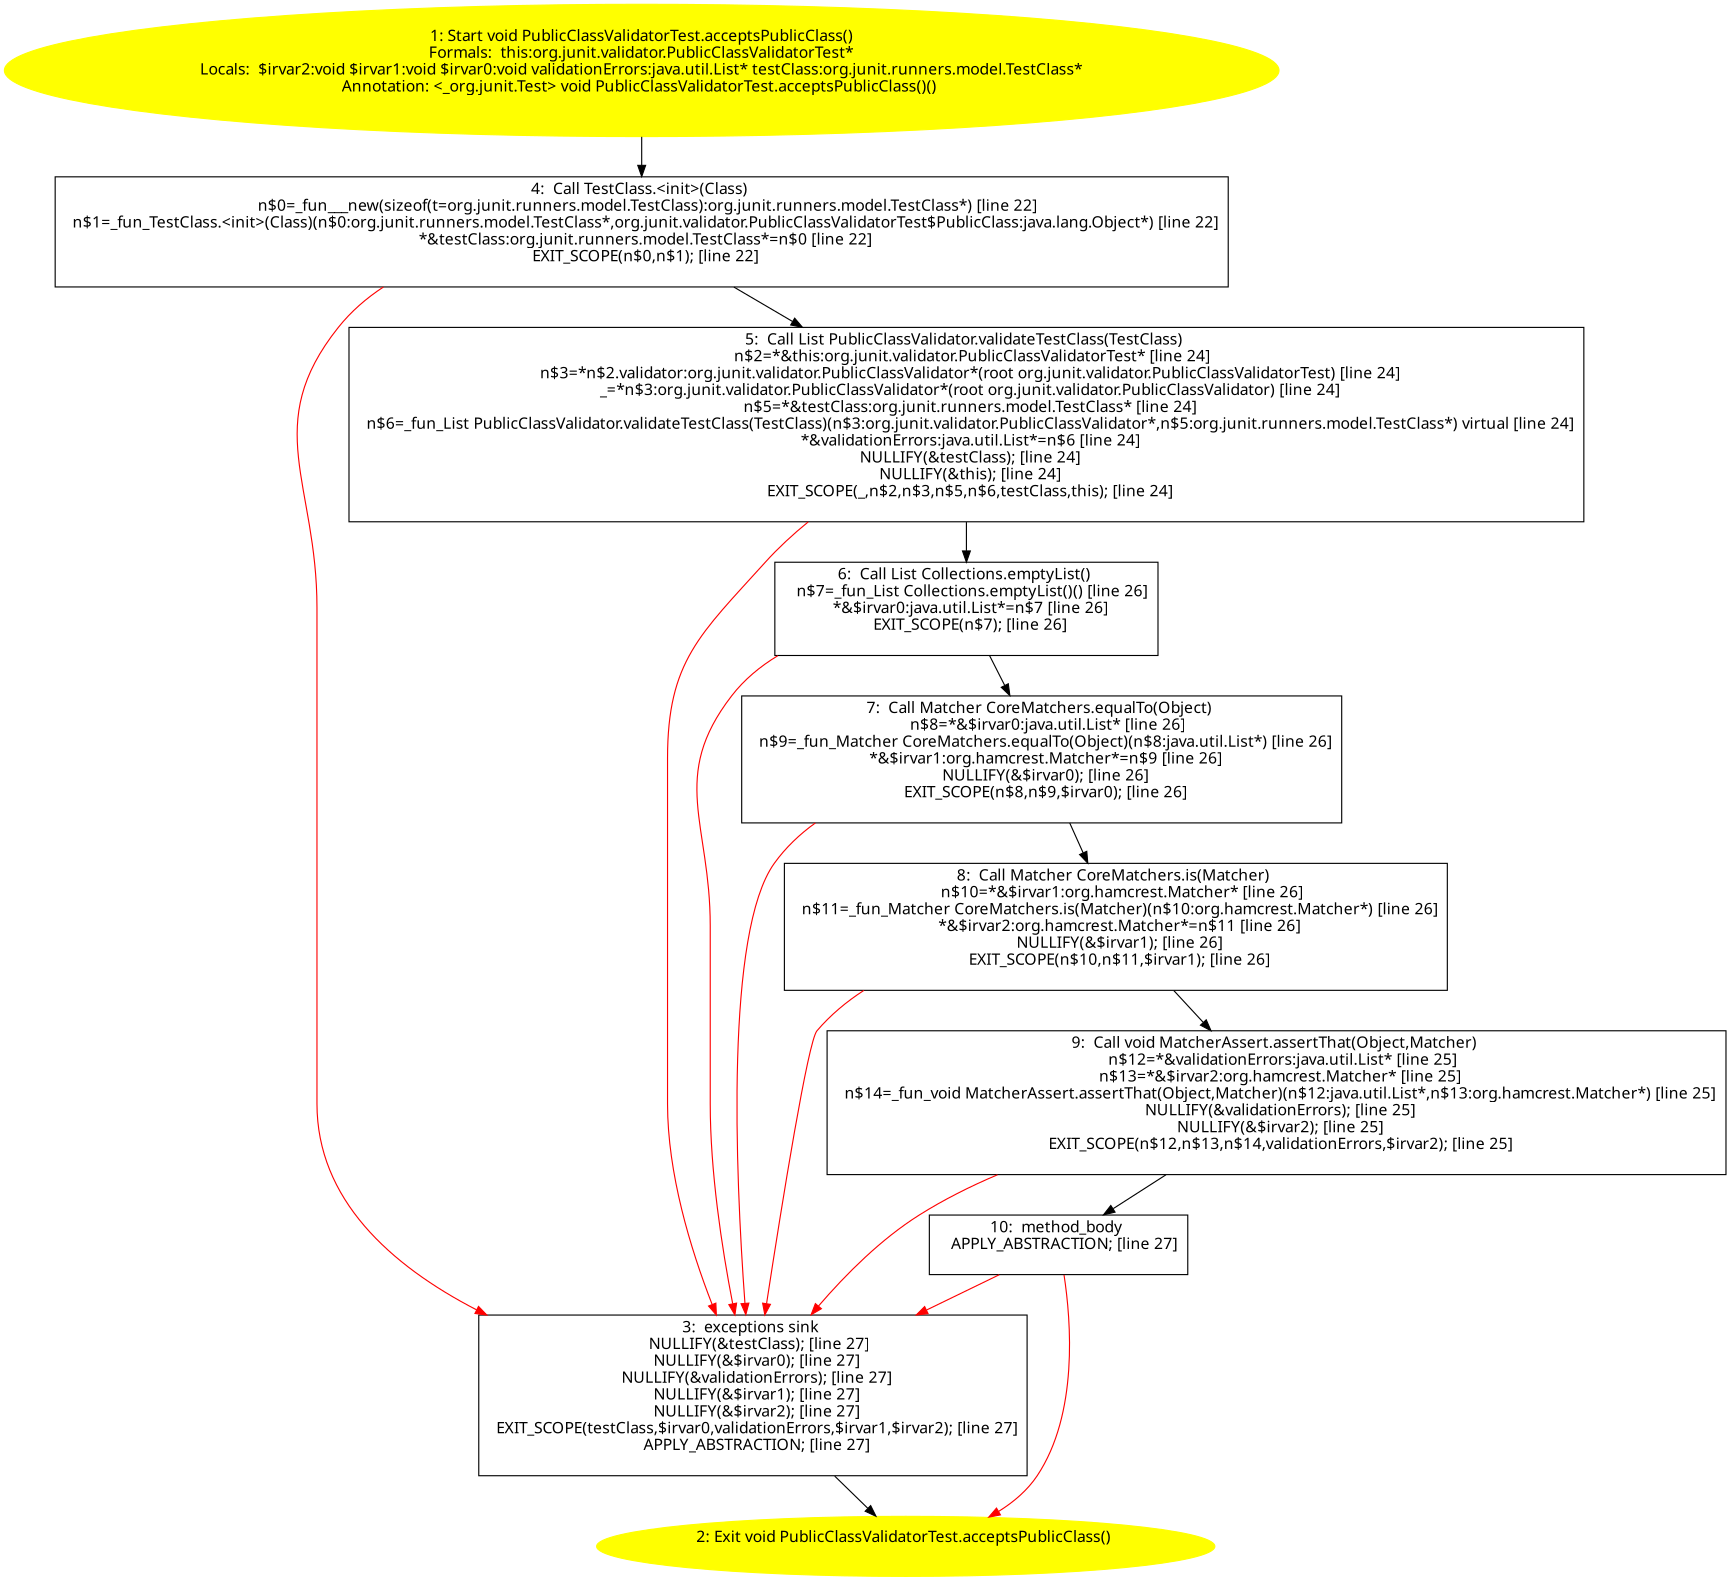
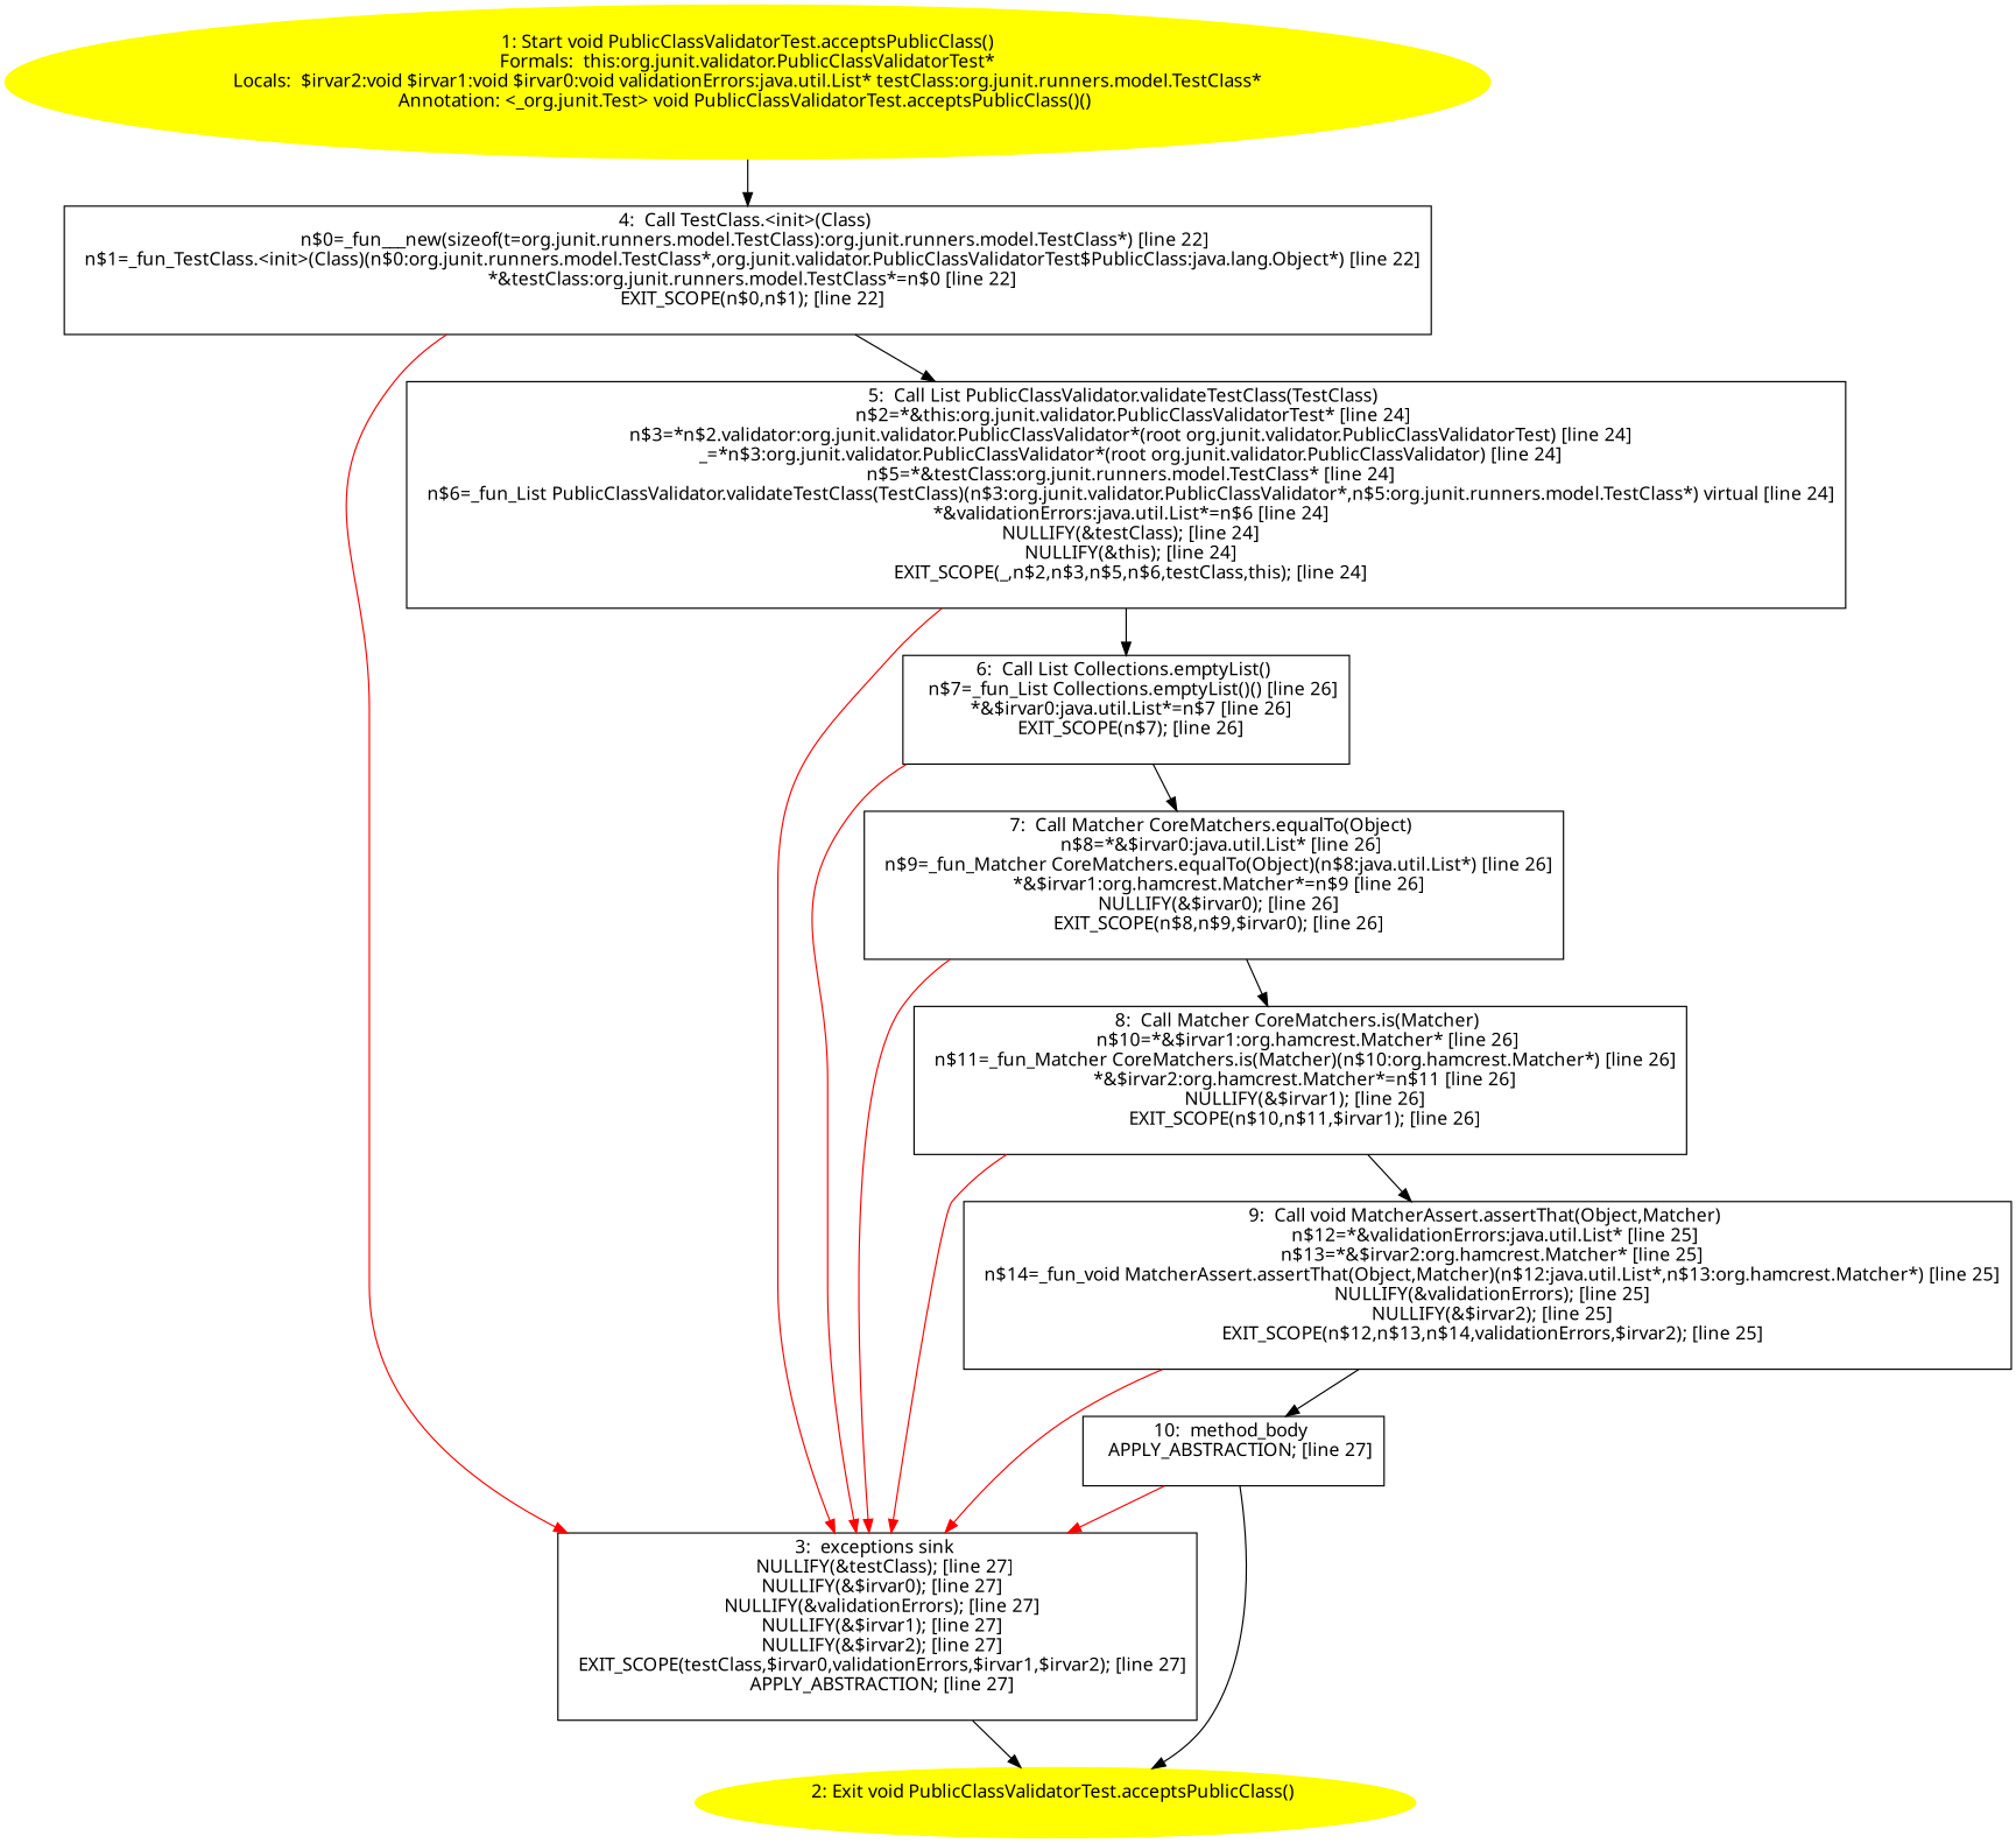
  digraph {
    fontname="Noto Sans"
    node [fontname="Noto Sans" shape=box]
    edge [fontname="Noto Sans"]
    n1 [color=yellow label="1: Start void PublicClassValidatorTest.acceptsPublicClass()\nFormals:  this:org.junit.validator.PublicClassValidatorTest*\nLocals:  $irvar2:void $irvar1:void $irvar0:void validationErrors:java.util.List* testClass:org.junit.runners.model.TestClass*\nAnnotation: <_org.junit.Test> void PublicClassValidatorTest.acceptsPublicClass()() \n  " style=filled shape=""]
    n2 [label="4:  Call TestClass.<init>(Class) \n   n$0=_fun___new(sizeof(t=org.junit.runners.model.TestClass):org.junit.runners.model.TestClass*) [line 22]\n  n$1=_fun_TestClass.<init>(Class)(n$0:org.junit.runners.model.TestClass*,org.junit.validator.PublicClassValidatorTest$PublicClass:java.lang.Object*) [line 22]\n  *&testClass:org.junit.runners.model.TestClass*=n$0 [line 22]\n  EXIT_SCOPE(n$0,n$1); [line 22]\n "]
    n3 [label="3:  exceptions sink \n   NULLIFY(&testClass); [line 27]\n  NULLIFY(&$irvar0); [line 27]\n  NULLIFY(&validationErrors); [line 27]\n  NULLIFY(&$irvar1); [line 27]\n  NULLIFY(&$irvar2); [line 27]\n  EXIT_SCOPE(testClass,$irvar0,validationErrors,$irvar1,$irvar2); [line 27]\n  APPLY_ABSTRACTION; [line 27]\n "]
    n4 [label="5:  Call List PublicClassValidator.validateTestClass(TestClass) \n   n$2=*&this:org.junit.validator.PublicClassValidatorTest* [line 24]\n  n$3=*n$2.validator:org.junit.validator.PublicClassValidator*(root org.junit.validator.PublicClassValidatorTest) [line 24]\n  _=*n$3:org.junit.validator.PublicClassValidator*(root org.junit.validator.PublicClassValidator) [line 24]\n  n$5=*&testClass:org.junit.runners.model.TestClass* [line 24]\n  n$6=_fun_List PublicClassValidator.validateTestClass(TestClass)(n$3:org.junit.validator.PublicClassValidator*,n$5:org.junit.runners.model.TestClass*) virtual [line 24]\n  *&validationErrors:java.util.List*=n$6 [line 24]\n  NULLIFY(&testClass); [line 24]\n  NULLIFY(&this); [line 24]\n  EXIT_SCOPE(_,n$2,n$3,n$5,n$6,testClass,this); [line 24]\n "]
    n5 [color=yellow label="2: Exit void PublicClassValidatorTest.acceptsPublicClass() \n  " style=filled shape=""]
    n6 [label="6:  Call List Collections.emptyList() \n   n$7=_fun_List Collections.emptyList()() [line 26]\n  *&$irvar0:java.util.List*=n$7 [line 26]\n  EXIT_SCOPE(n$7); [line 26]\n "]
    n7 [label="7:  Call Matcher CoreMatchers.equalTo(Object) \n   n$8=*&$irvar0:java.util.List* [line 26]\n  n$9=_fun_Matcher CoreMatchers.equalTo(Object)(n$8:java.util.List*) [line 26]\n  *&$irvar1:org.hamcrest.Matcher*=n$9 [line 26]\n  NULLIFY(&$irvar0); [line 26]\n  EXIT_SCOPE(n$8,n$9,$irvar0); [line 26]\n "]
    n8 [label="8:  Call Matcher CoreMatchers.is(Matcher) \n   n$10=*&$irvar1:org.hamcrest.Matcher* [line 26]\n  n$11=_fun_Matcher CoreMatchers.is(Matcher)(n$10:org.hamcrest.Matcher*) [line 26]\n  *&$irvar2:org.hamcrest.Matcher*=n$11 [line 26]\n  NULLIFY(&$irvar1); [line 26]\n  EXIT_SCOPE(n$10,n$11,$irvar1); [line 26]\n "]
    n9 [label="9:  Call void MatcherAssert.assertThat(Object,Matcher) \n   n$12=*&validationErrors:java.util.List* [line 25]\n  n$13=*&$irvar2:org.hamcrest.Matcher* [line 25]\n  n$14=_fun_void MatcherAssert.assertThat(Object,Matcher)(n$12:java.util.List*,n$13:org.hamcrest.Matcher*) [line 25]\n  NULLIFY(&validationErrors); [line 25]\n  NULLIFY(&$irvar2); [line 25]\n  EXIT_SCOPE(n$12,n$13,n$14,validationErrors,$irvar2); [line 25]\n "]
    n10 [label="10:  method_body \n   APPLY_ABSTRACTION; [line 27]\n "]
    n1 -> n2
    n2 -> n3 [color=red]
    n2 -> n4
    n3 -> n5
    n4 -> n3 [color=red]
    n4 -> n6
    n6 -> n3 [color=red]
    n6 -> n7
    n7 -> n3 [color=red]
    n7 -> n8
    n8 -> n3 [color=red]
    n8 -> n9
    n9 -> n3 [color=red]
    n9 -> n10
    n10 -> n3 [color=red]
-   n10 -> n5 [color=red]
+   n10 -> n5
  }
